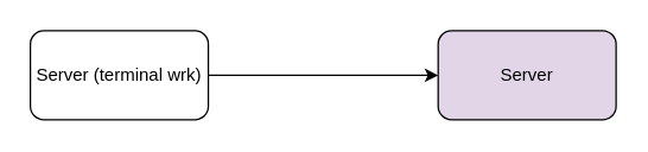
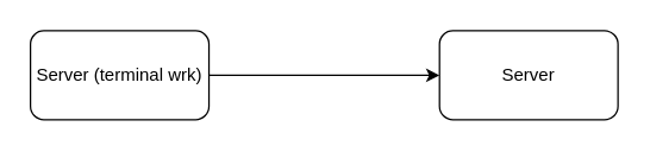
  <mxCell id="0" />
  <mxCell id="1" parent="0" />
  <mxCell id="2" style="edgeStyle=orthogonalEdgeStyle;rounded=0;orthogonalLoop=1;jettySize=auto;html=1;entryX=0;entryY=0.5;entryDx=0;entryDy=0;" edge="1" parent="1" source="3" target="4"><mxGeometry relative="1" as="geometry" /></mxCell>
  <mxCell id="3" value="Server (terminal wrk)" style="rounded=1;whiteSpace=wrap;html=1;" vertex="1" parent="1"><mxGeometry x="20" y="20" width="120" height="60" as="geometry" /></mxCell>
- <mxCell id="4" value="Server" style="rounded=1;whiteSpace=wrap;html=1;fillColor=#e1d5e7;" vertex="1" parent="1"><mxGeometry x="295" y="20" width="120" height="60" as="geometry" /></mxCell>
+ <mxCell id="4" value="Server" style="rounded=1;whiteSpace=wrap;html=1;" vertex="1" parent="1"><mxGeometry x="295" y="20" width="120" height="60" as="geometry" /></mxCell>
